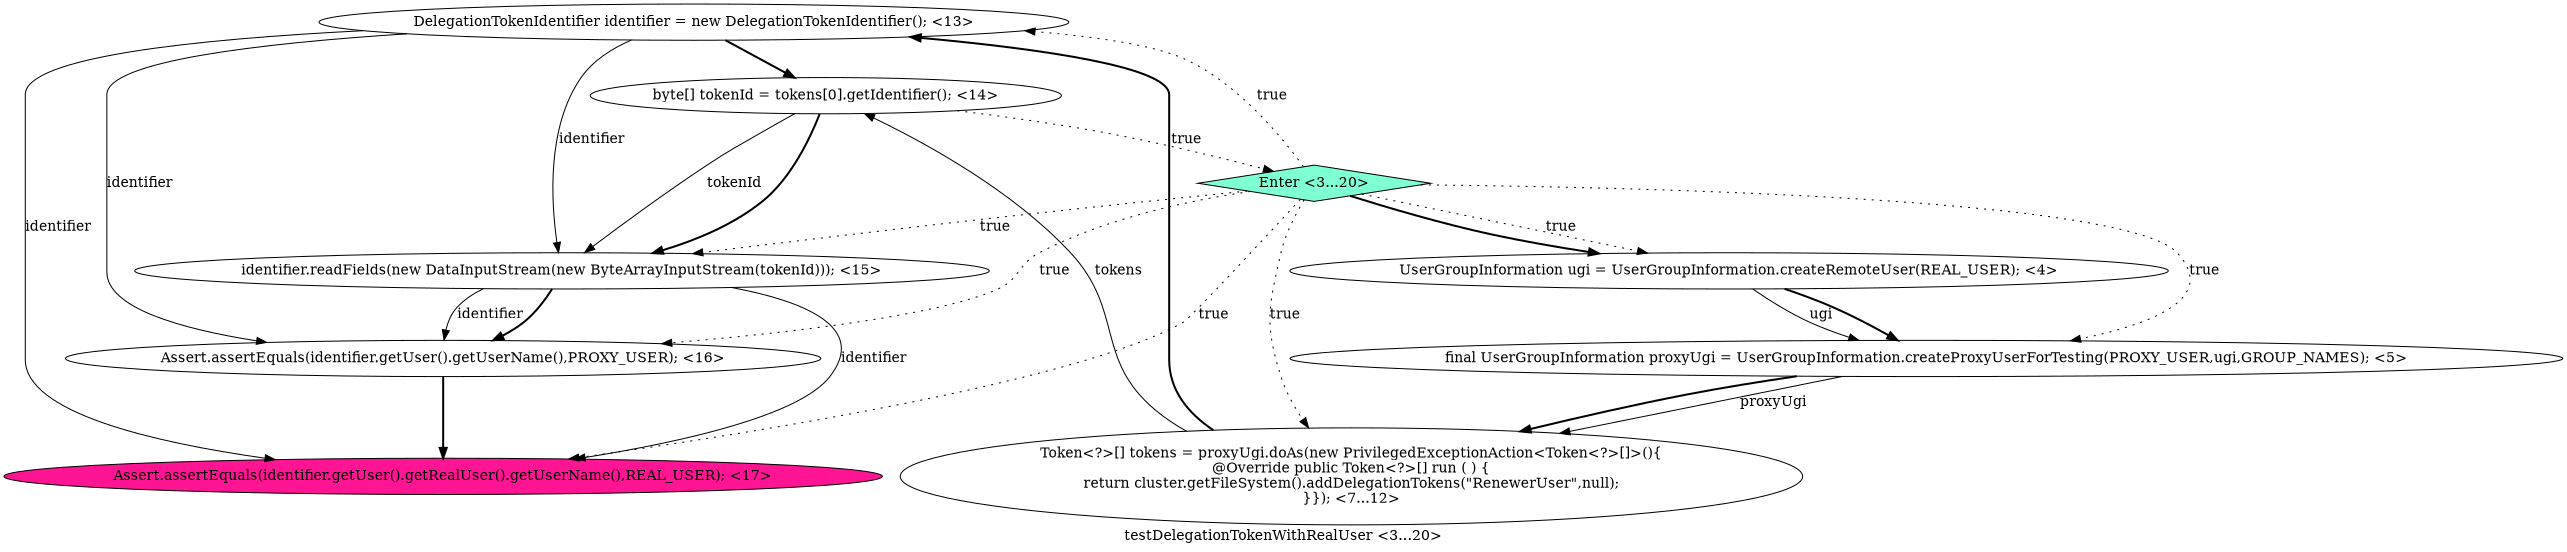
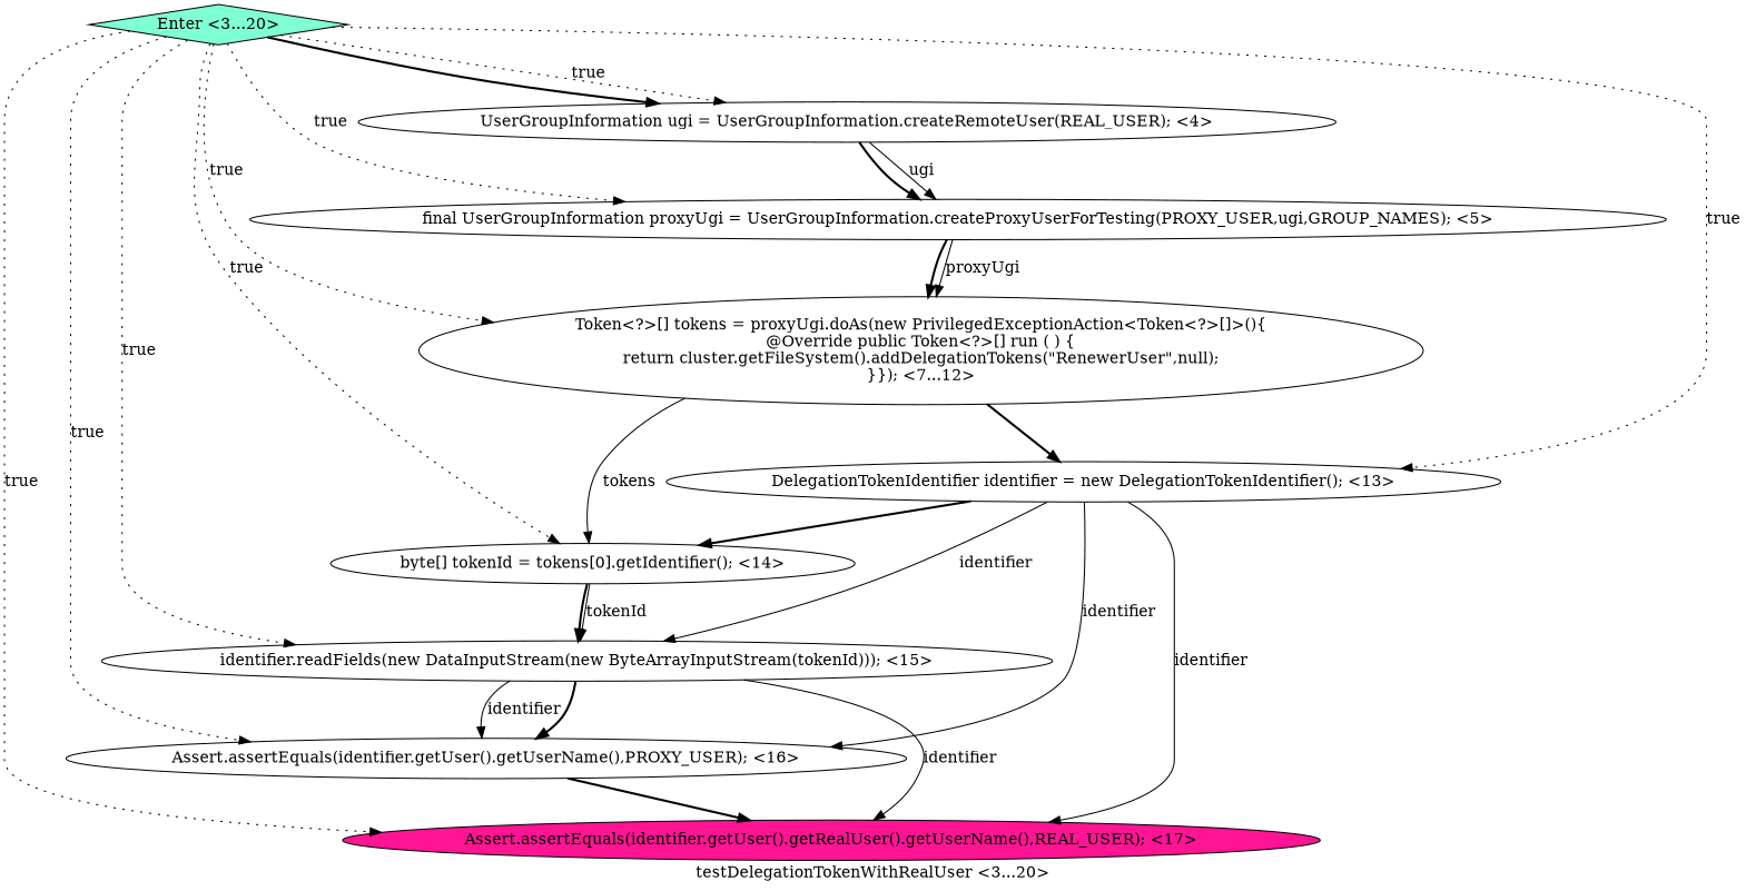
  digraph {
    label="testDelegationTokenWithRealUser <3...20>"
    node [fillcolor=white shape=ellipse style=filled]
    edge [style=solid]
    n1 [fillcolor=deeppink label="Assert.assertEquals(identifier.getUser().getRealUser().getUserName(),REAL_USER); <17>"]
    n2 [label="DelegationTokenIdentifier identifier = new DelegationTokenIdentifier(); <13>"]
    n3 [label="byte[] tokenId = tokens[0].getIdentifier(); <14>"]
    n4 [label="identifier.readFields(new DataInputStream(new ByteArrayInputStream(tokenId))); <15>"]
    n5 [label="Assert.assertEquals(identifier.getUser().getUserName(),PROXY_USER); <16>"]
    n6 [label="final UserGroupInformation proxyUgi = UserGroupInformation.createProxyUserForTesting(PROXY_USER,ugi,GROUP_NAMES); <5>"]
    n7 [label="Token<?>[] tokens = proxyUgi.doAs(new PrivilegedExceptionAction<Token<?>[]>(){\n@Override public Token<?>[] run ( ) {\nreturn cluster.getFileSystem().addDelegationTokens(\"RenewerUser\",null);\n}}); <7...12>"]
    n8 [label="UserGroupInformation ugi = UserGroupInformation.createRemoteUser(REAL_USER); <4>"]
    n9 [fillcolor=aquamarine label="Enter <3...20>" shape=diamond]
    n2 -> n1 [label=identifier]
    n2 -> n3 [style=bold]
    n2 -> n4 [label=identifier]
    n2 -> n5 [label=identifier]
    n3 -> n4 [label=tokenId]
    n3 -> n4 [style=bold]
    n4 -> n1 [label=identifier]
    n4 -> n5 [label=identifier]
    n4 -> n5 [style=bold]
    n5 -> n1 [style=bold]
    n6 -> n7 [label=proxyUgi]
    n6 -> n7 [style=bold]
    n7 -> n2 [style=bold]
    n7 -> n3 [label=tokens]
    n8 -> n6 [label=ugi]
    n8 -> n6 [style=bold]
    n9 -> n1 [label=true style=dotted]
    n9 -> n2 [label=true style=dotted]
-   n3 -> n9 [label=true style=dotted]
+   n9 -> n3 [label=true style=dotted]
    n9 -> n4 [label=true style=dotted]
    n9 -> n5 [label=true style=dotted]
    n9 -> n6 [label=true style=dotted]
    n9 -> n7 [label=true style=dotted]
    n9 -> n8 [label=true style=dotted]
    n9 -> n8 [style=bold]
  }
